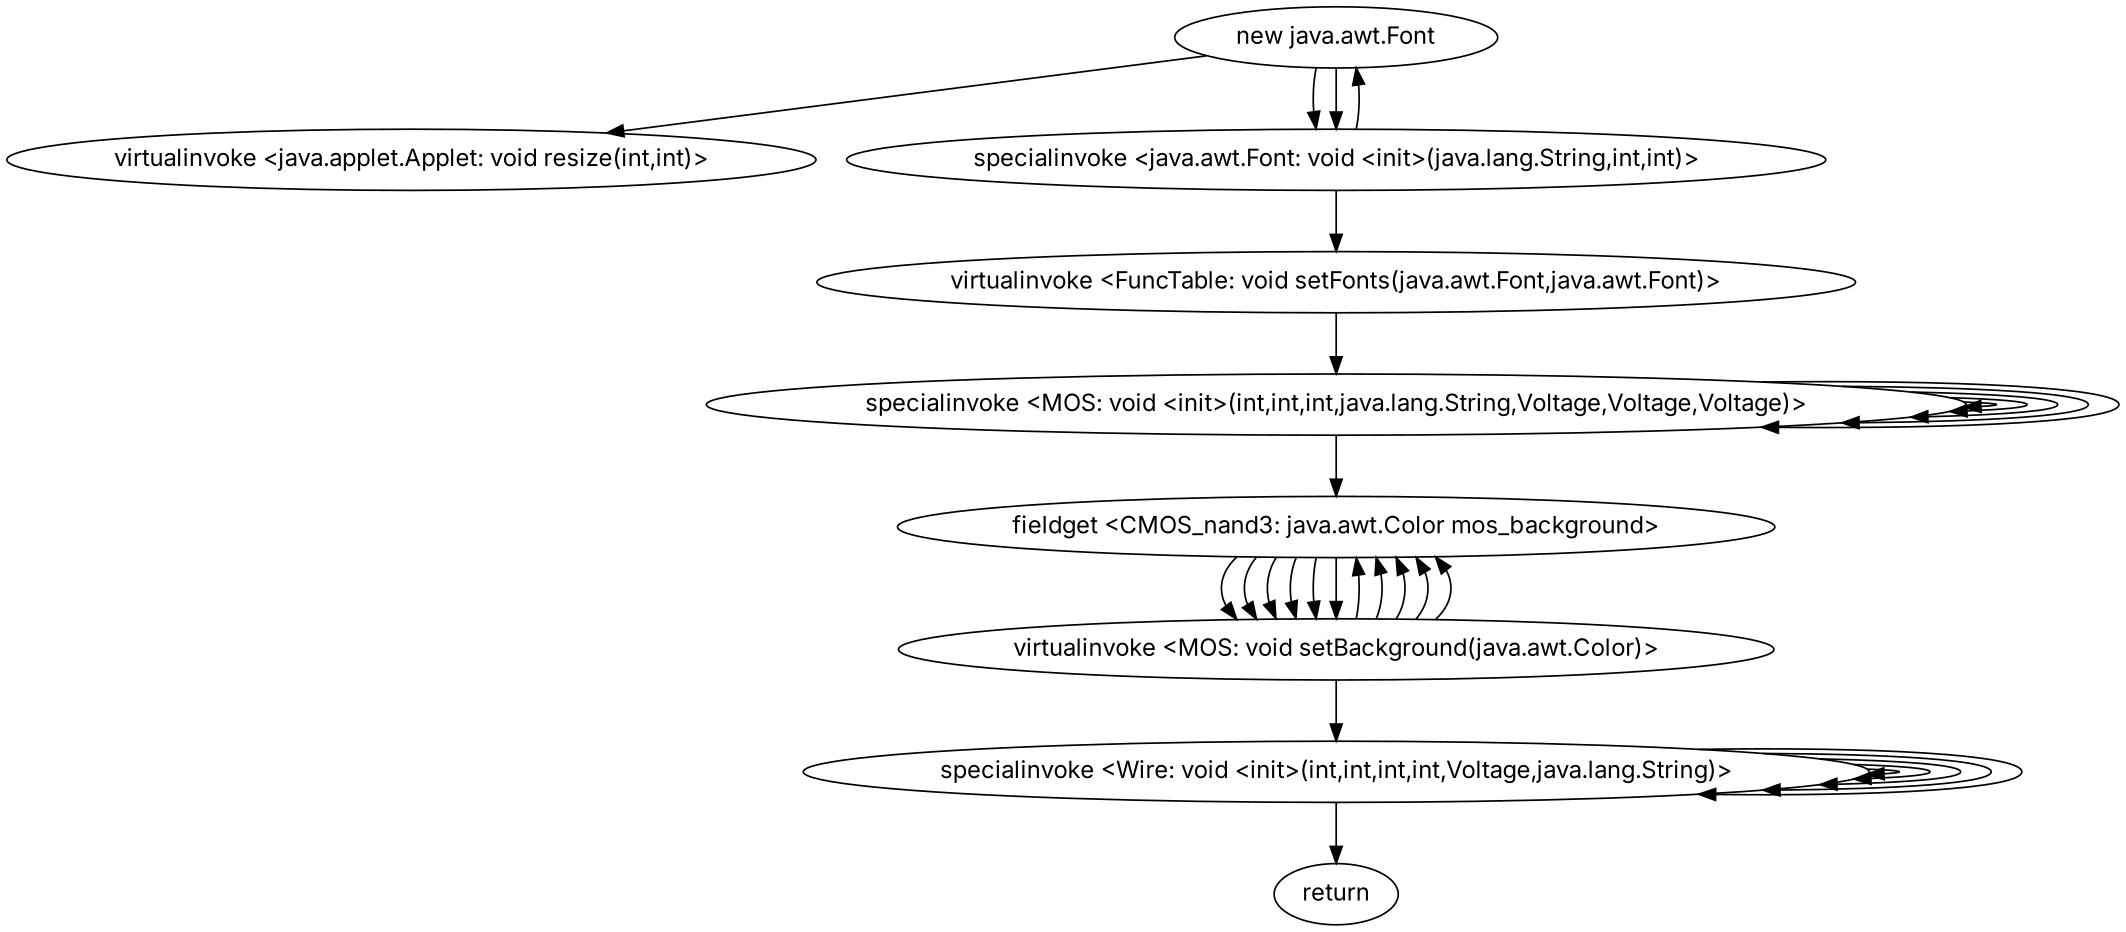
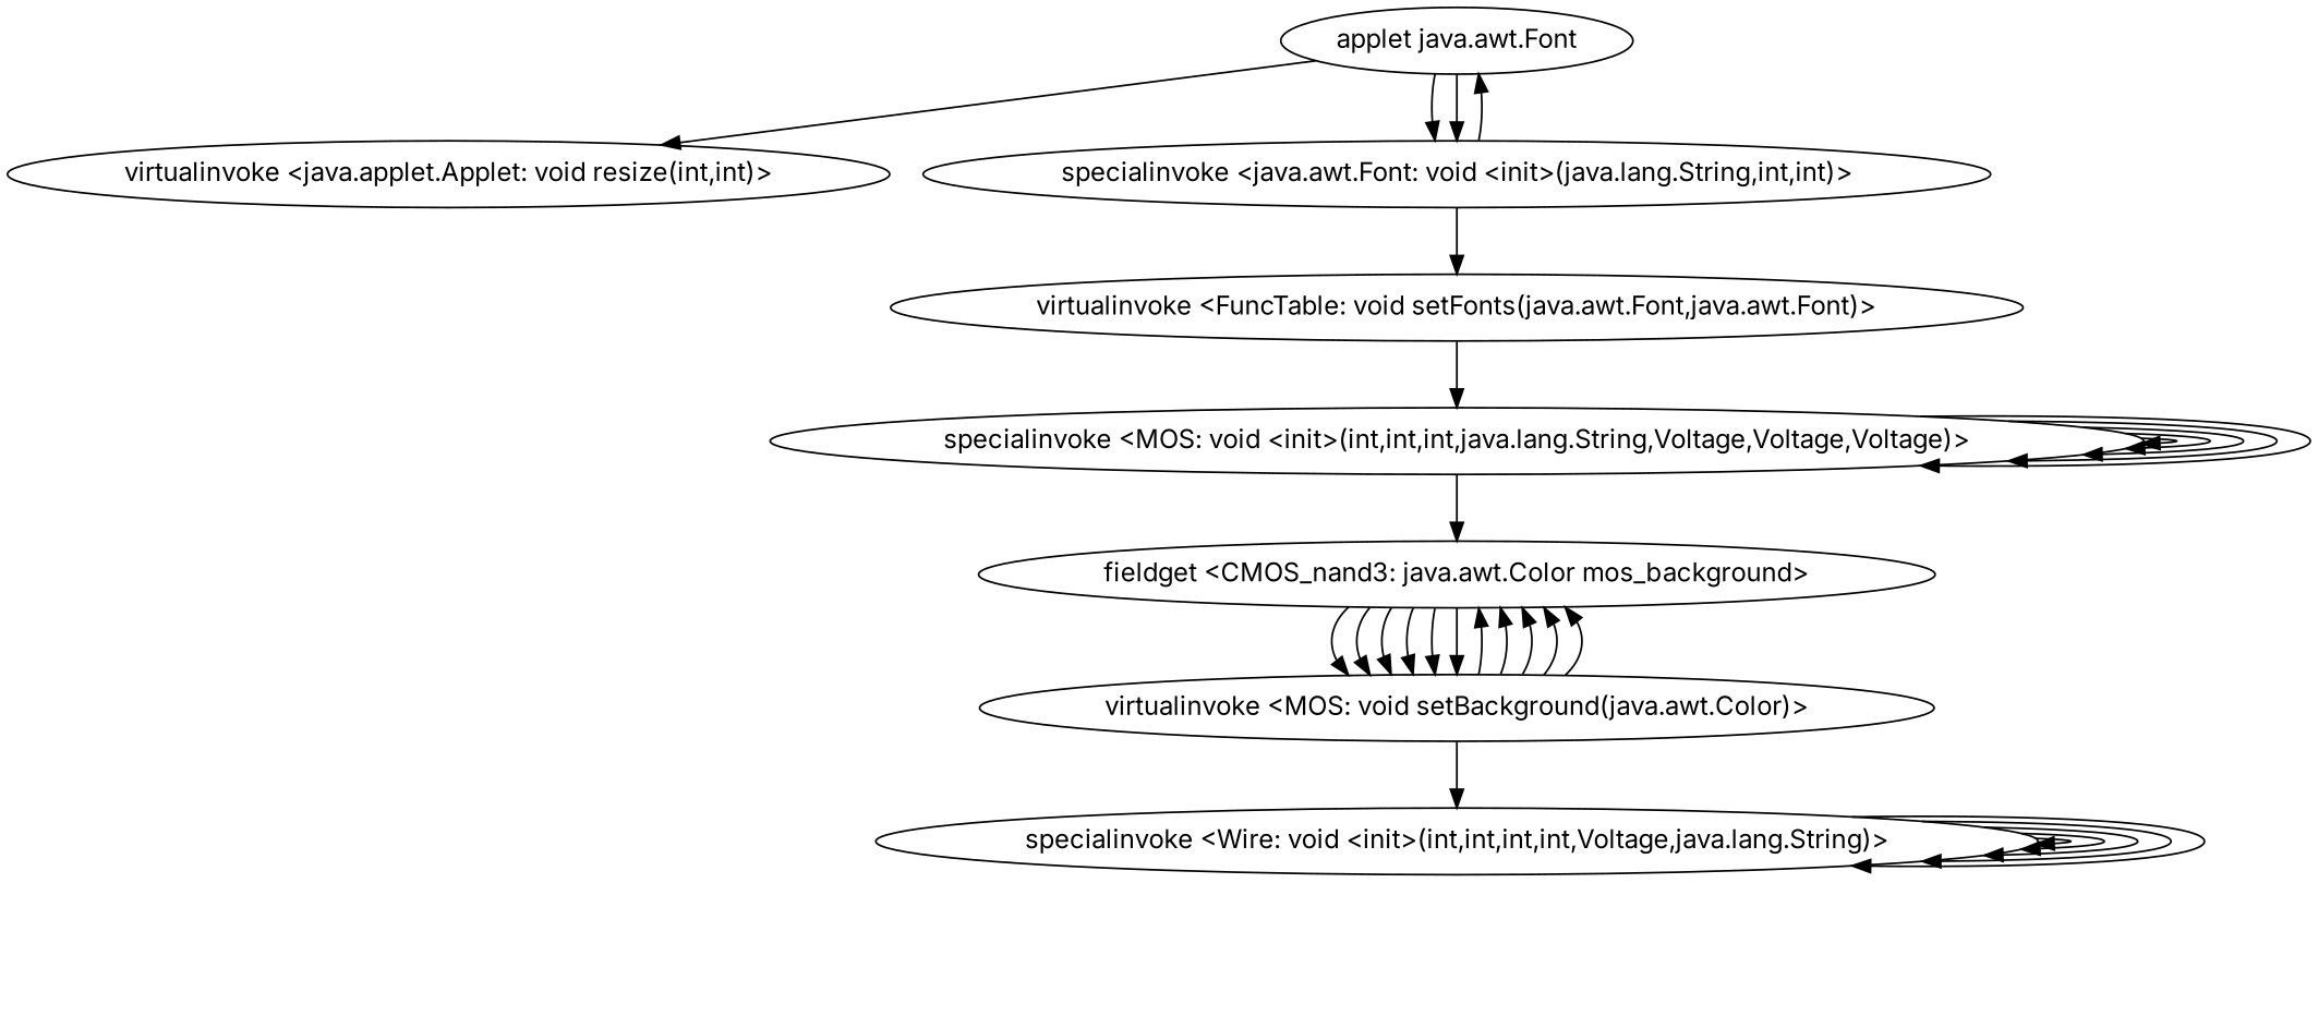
  digraph {
    fontname=Inter
    node [fontname=Inter]
    edge [fontname=Inter]
-   "new java.awt.Font"
+   "new java.awt.Font" [label="applet java.awt.Font"]
    "virtualinvoke <java.applet.Applet: void resize(int,int)>"
    "specialinvoke <java.awt.Font: void <init>(java.lang.String,int,int)>"
    "virtualinvoke <FuncTable: void setFonts(java.awt.Font,java.awt.Font)>"
    "specialinvoke <MOS: void <init>(int,int,int,java.lang.String,Voltage,Voltage,Voltage)>"
    "fieldget <CMOS_nand3: java.awt.Color mos_background>"
    "virtualinvoke <MOS: void setBackground(java.awt.Color)>"
    "specialinvoke <Wire: void <init>(int,int,int,int,Voltage,java.lang.String)>"
-   return
    "new java.awt.Font" -> "virtualinvoke <java.applet.Applet: void resize(int,int)>"
    "new java.awt.Font" -> "specialinvoke <java.awt.Font: void <init>(java.lang.String,int,int)>"
    "new java.awt.Font" -> "specialinvoke <java.awt.Font: void <init>(java.lang.String,int,int)>"
    "specialinvoke <java.awt.Font: void <init>(java.lang.String,int,int)>" -> "new java.awt.Font"
    "specialinvoke <java.awt.Font: void <init>(java.lang.String,int,int)>" -> "virtualinvoke <FuncTable: void setFonts(java.awt.Font,java.awt.Font)>"
    "virtualinvoke <FuncTable: void setFonts(java.awt.Font,java.awt.Font)>" -> "specialinvoke <MOS: void <init>(int,int,int,java.lang.String,Voltage,Voltage,Voltage)>"
    "specialinvoke <MOS: void <init>(int,int,int,java.lang.String,Voltage,Voltage,Voltage)>" -> "specialinvoke <MOS: void <init>(int,int,int,java.lang.String,Voltage,Voltage,Voltage)>"
    "specialinvoke <MOS: void <init>(int,int,int,java.lang.String,Voltage,Voltage,Voltage)>" -> "specialinvoke <MOS: void <init>(int,int,int,java.lang.String,Voltage,Voltage,Voltage)>"
    "specialinvoke <MOS: void <init>(int,int,int,java.lang.String,Voltage,Voltage,Voltage)>" -> "specialinvoke <MOS: void <init>(int,int,int,java.lang.String,Voltage,Voltage,Voltage)>"
    "specialinvoke <MOS: void <init>(int,int,int,java.lang.String,Voltage,Voltage,Voltage)>" -> "specialinvoke <MOS: void <init>(int,int,int,java.lang.String,Voltage,Voltage,Voltage)>"
    "specialinvoke <MOS: void <init>(int,int,int,java.lang.String,Voltage,Voltage,Voltage)>" -> "specialinvoke <MOS: void <init>(int,int,int,java.lang.String,Voltage,Voltage,Voltage)>"
    "specialinvoke <MOS: void <init>(int,int,int,java.lang.String,Voltage,Voltage,Voltage)>" -> "fieldget <CMOS_nand3: java.awt.Color mos_background>"
    "fieldget <CMOS_nand3: java.awt.Color mos_background>" -> "virtualinvoke <MOS: void setBackground(java.awt.Color)>"
    "fieldget <CMOS_nand3: java.awt.Color mos_background>" -> "virtualinvoke <MOS: void setBackground(java.awt.Color)>"
    "fieldget <CMOS_nand3: java.awt.Color mos_background>" -> "virtualinvoke <MOS: void setBackground(java.awt.Color)>"
    "fieldget <CMOS_nand3: java.awt.Color mos_background>" -> "virtualinvoke <MOS: void setBackground(java.awt.Color)>"
    "fieldget <CMOS_nand3: java.awt.Color mos_background>" -> "virtualinvoke <MOS: void setBackground(java.awt.Color)>"
    "fieldget <CMOS_nand3: java.awt.Color mos_background>" -> "virtualinvoke <MOS: void setBackground(java.awt.Color)>"
    "virtualinvoke <MOS: void setBackground(java.awt.Color)>" -> "fieldget <CMOS_nand3: java.awt.Color mos_background>"
    "virtualinvoke <MOS: void setBackground(java.awt.Color)>" -> "fieldget <CMOS_nand3: java.awt.Color mos_background>"
    "virtualinvoke <MOS: void setBackground(java.awt.Color)>" -> "fieldget <CMOS_nand3: java.awt.Color mos_background>"
    "virtualinvoke <MOS: void setBackground(java.awt.Color)>" -> "fieldget <CMOS_nand3: java.awt.Color mos_background>"
    "virtualinvoke <MOS: void setBackground(java.awt.Color)>" -> "fieldget <CMOS_nand3: java.awt.Color mos_background>"
    "virtualinvoke <MOS: void setBackground(java.awt.Color)>" -> "specialinvoke <Wire: void <init>(int,int,int,int,Voltage,java.lang.String)>"
    "specialinvoke <Wire: void <init>(int,int,int,int,Voltage,java.lang.String)>" -> "specialinvoke <Wire: void <init>(int,int,int,int,Voltage,java.lang.String)>"
    "specialinvoke <Wire: void <init>(int,int,int,int,Voltage,java.lang.String)>" -> "specialinvoke <Wire: void <init>(int,int,int,int,Voltage,java.lang.String)>"
    "specialinvoke <Wire: void <init>(int,int,int,int,Voltage,java.lang.String)>" -> "specialinvoke <Wire: void <init>(int,int,int,int,Voltage,java.lang.String)>"
    "specialinvoke <Wire: void <init>(int,int,int,int,Voltage,java.lang.String)>" -> "specialinvoke <Wire: void <init>(int,int,int,int,Voltage,java.lang.String)>"
    "specialinvoke <Wire: void <init>(int,int,int,int,Voltage,java.lang.String)>" -> "specialinvoke <Wire: void <init>(int,int,int,int,Voltage,java.lang.String)>"
-   "specialinvoke <Wire: void <init>(int,int,int,int,Voltage,java.lang.String)>" -> return
  }
